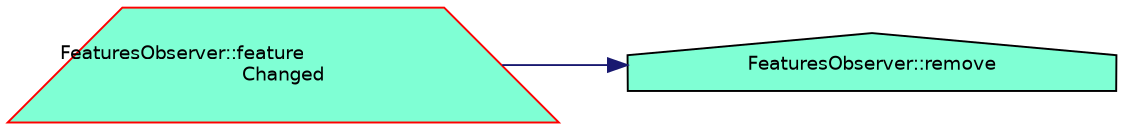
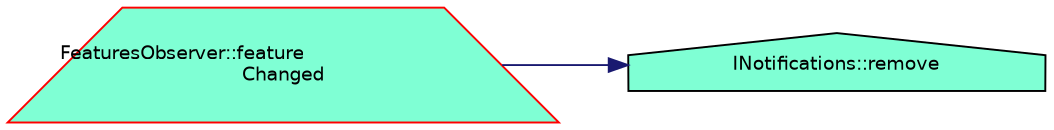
  digraph {
    rankdir=RL
    node [fillcolor=aquamarine fontname=Helvetica fontsize=10 style=filled]
-   n1 [color=black fontcolor=black height=0.2 label="FeaturesObserver::remove" shape=house width=0.4]
+   n1 [color=black fontcolor=black height=0.2 label="INotifications::remove" shape=house width=0.4]
    n2 [color=red height=0.2 label="FeaturesObserver::feature\lChanged" shape=trapezium width=0.4]
    n1 -> n2 [color=midnightblue dir=back fontname=Helvetica fontsize=10 labelfontname=Helvetica labelfontsize=10 style=solid]
  }
